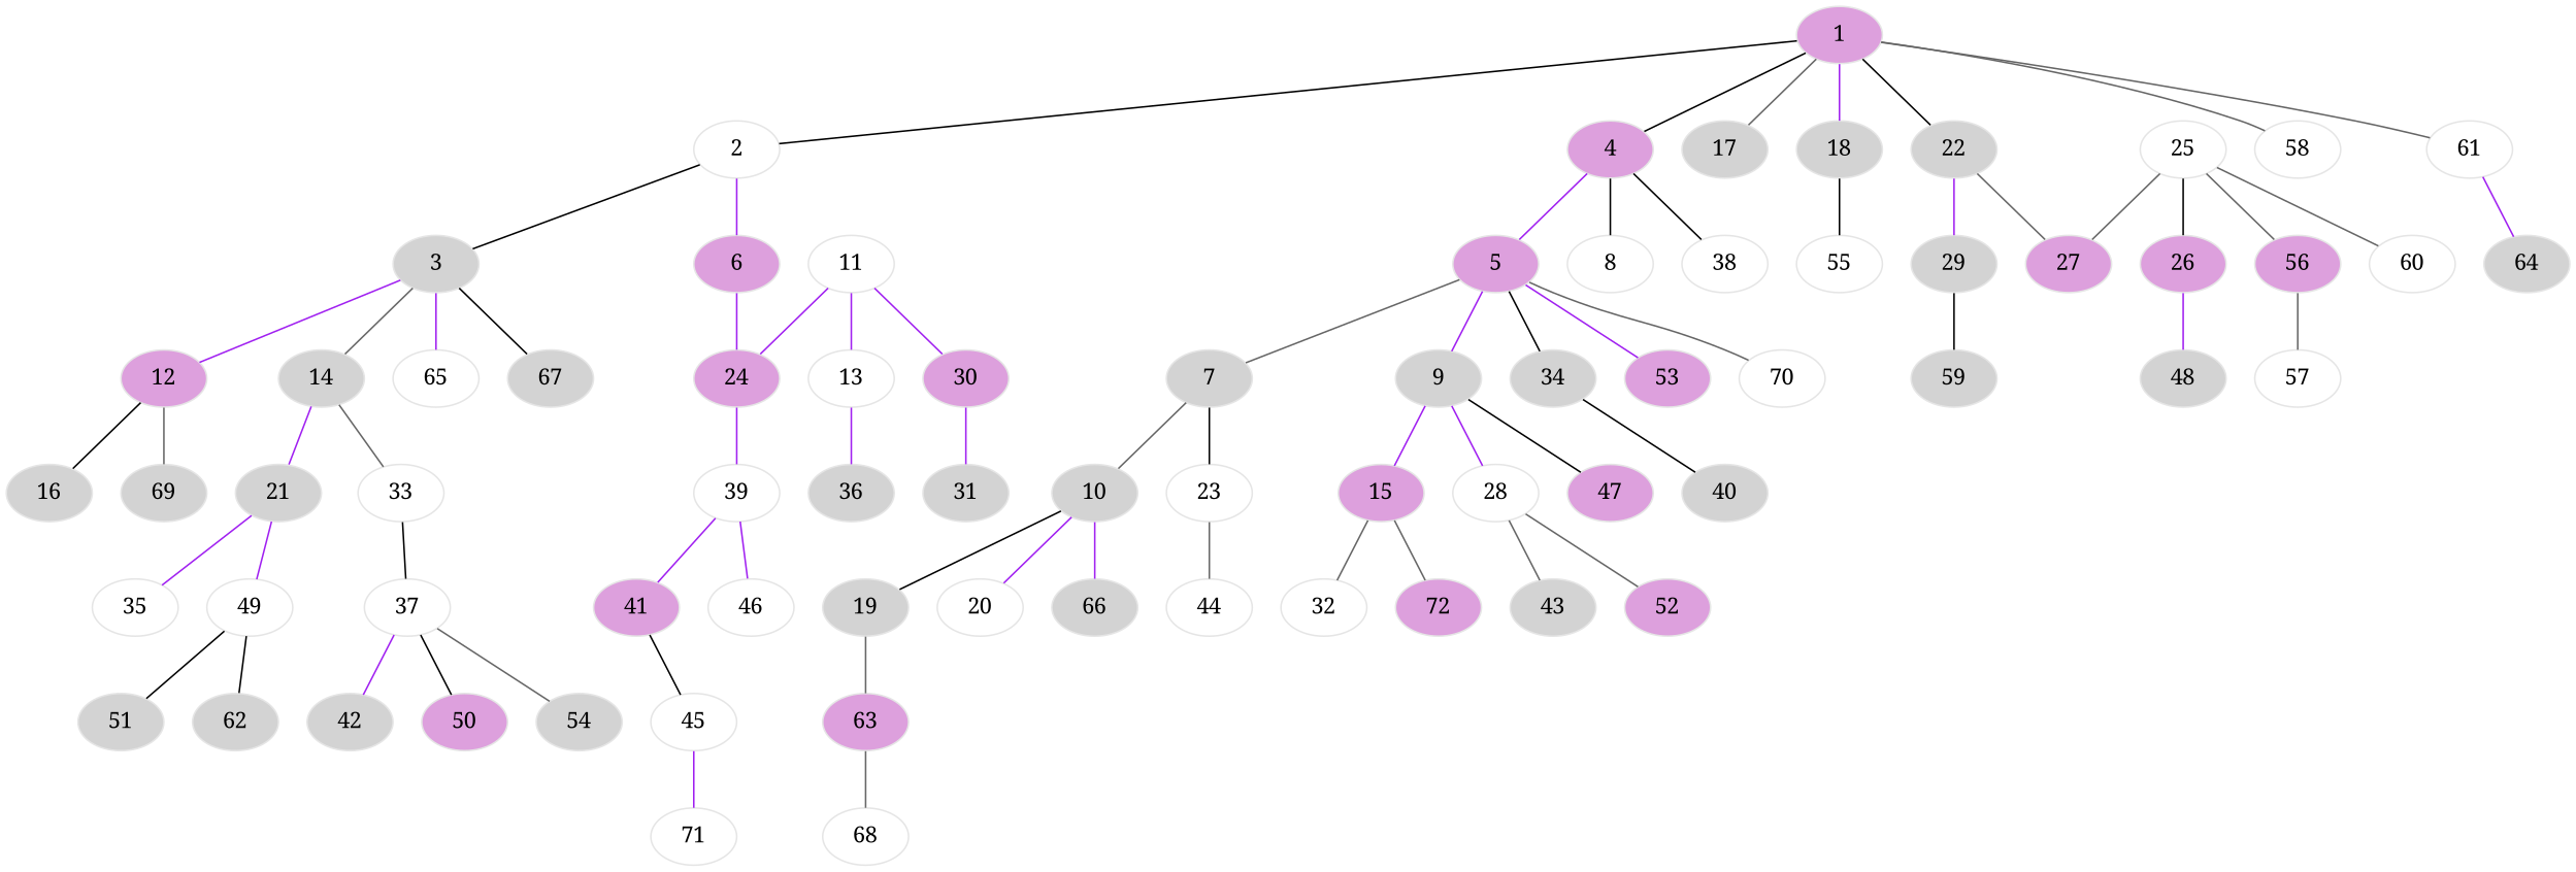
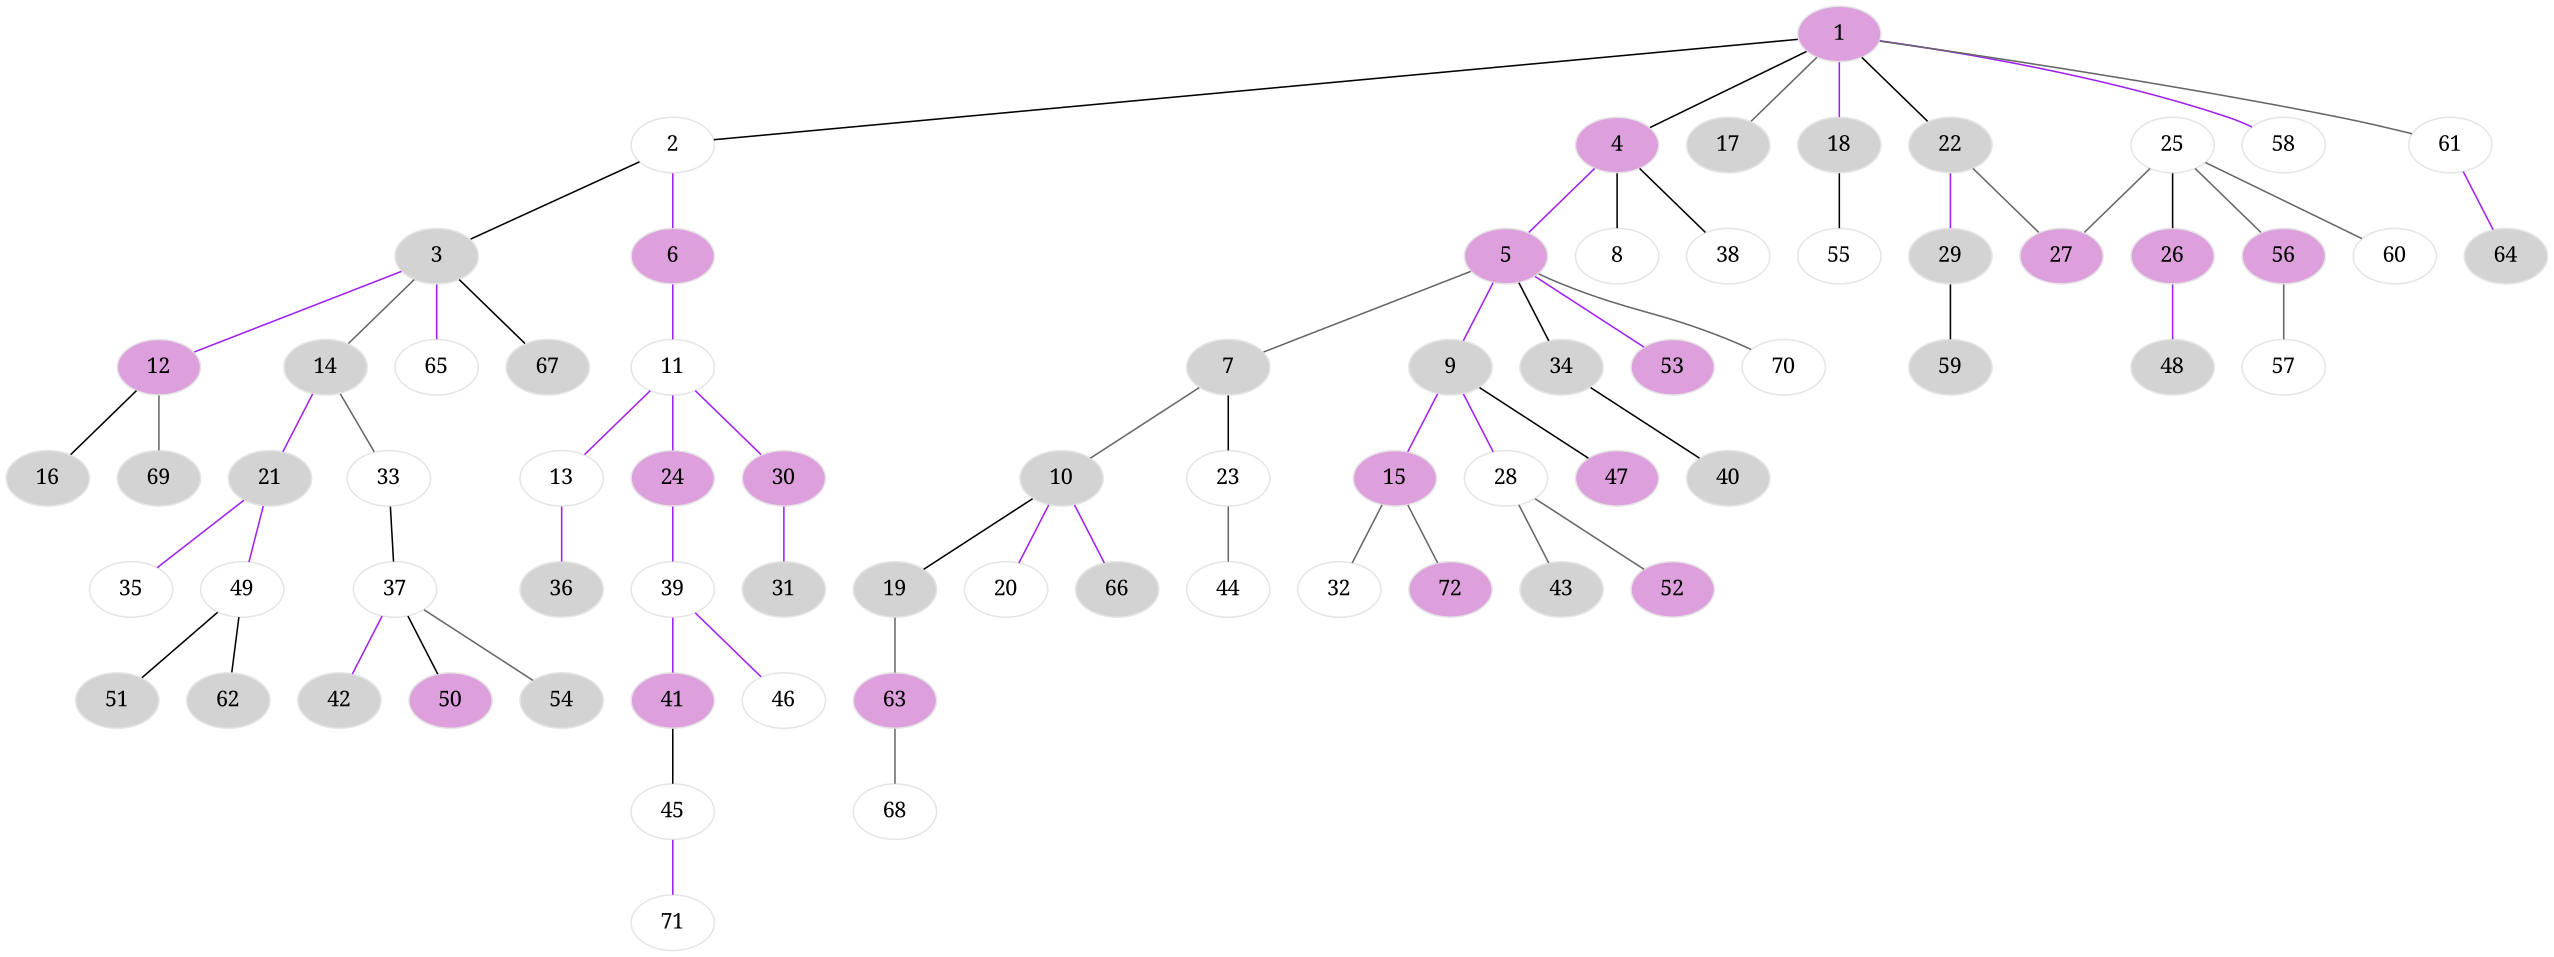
  graph {
    fontname="Noto Serif"
    node [color=gray90 fillcolor=white fontname="Noto Serif" style=filled]
    edge [color=purple fontname="Noto Serif"]
    1 [fillcolor=plum]
    2
    4 [fillcolor=plum]
    17 [fillcolor=lightgrey]
    18 [fillcolor=lightgrey]
    22 [fillcolor=lightgrey]
    58
    61
    3 [fillcolor=lightgrey]
    6 [fillcolor=plum]
    5 [fillcolor=plum]
    8
    38
    55
    29 [fillcolor=lightgrey]
    27 [fillcolor=plum]
    64 [fillcolor=lightgrey]
    12 [fillcolor=plum]
    14 [fillcolor=lightgrey]
    65
    67 [fillcolor=lightgrey]
    11
    16 [fillcolor=lightgrey]
    69 [fillcolor=lightgrey]
    21 [fillcolor=lightgrey]
    33
    7 [fillcolor=lightgrey]
    9 [fillcolor=lightgrey]
    34 [fillcolor=lightgrey]
    53 [fillcolor=plum]
    70
    10 [fillcolor=lightgrey]
    23
    15 [fillcolor=plum]
    28
    47 [fillcolor=plum]
    40 [fillcolor=lightgrey]
    13
    24 [fillcolor=plum]
    30 [fillcolor=plum]
    19 [fillcolor=lightgrey]
    20
    66 [fillcolor=lightgrey]
    44
    32
    72 [fillcolor=plum]
    43 [fillcolor=lightgrey]
    52 [fillcolor=plum]
    63 [fillcolor=plum]
    36 [fillcolor=lightgrey]
    39
    31 [fillcolor=lightgrey]
    35
    49
    37
    68
    51 [fillcolor=lightgrey]
    62 [fillcolor=lightgrey]
    26 [fillcolor=plum]
    25
    56 [fillcolor=plum]
    60
    59 [fillcolor=lightgrey]
    41 [fillcolor=plum]
    46
    48 [fillcolor=lightgrey]
    57
    42 [fillcolor=lightgrey]
    50 [fillcolor=plum]
    54 [fillcolor=lightgrey]
    45
    71
    1 -- 2 [color=black]
    1 -- 4 [color=black]
    1 -- 17 [color=gray40]
    1 -- 18
    1 -- 22 [color=black]
-   1 -- 58 [color=gray40]
+   1 -- 58
    1 -- 61 [color=gray40]
    2 -- 3 [color=black]
    2 -- 6
    4 -- 5
    4 -- 8 [color=black]
    4 -- 38 [color=black]
    18 -- 55 [color=black]
    22 -- 29
    22 -- 27 [color=gray40]
    61 -- 64
    3 -- 12
    3 -- 14 [color=gray40]
    3 -- 65
    3 -- 67 [color=black]
-   6 -- 24
+   6 -- 11
    5 -- 7 [color=gray40]
    5 -- 9
    5 -- 34 [color=black]
    5 -- 53
    5 -- 70 [color=gray40]
    29 -- 59 [color=black]
    12 -- 16 [color=black]
    12 -- 69 [color=gray40]
    14 -- 21
    14 -- 33 [color=gray40]
    11 -- 13
    11 -- 24
    11 -- 30
    21 -- 35
    21 -- 49
    33 -- 37 [color=black]
    7 -- 10 [color=gray40]
    7 -- 23 [color=black]
    9 -- 15
    9 -- 28
    9 -- 47 [color=black]
    34 -- 40 [color=black]
    10 -- 19 [color=black]
    10 -- 20
    10 -- 66
    23 -- 44 [color=gray40]
    15 -- 32 [color=gray40]
    15 -- 72 [color=gray40]
    28 -- 43 [color=gray40]
    28 -- 52 [color=gray40]
    13 -- 36
    24 -- 39
    30 -- 31
    19 -- 63 [color=gray40]
    63 -- 68 [color=gray40]
    39 -- 41
    39 -- 46
    49 -- 51 [color=black]
    49 -- 62 [color=black]
    37 -- 42
    37 -- 50 [color=black]
    37 -- 54 [color=gray40]
    26 -- 48
    25 -- 27 [color=gray40]
    25 -- 26 [color=black]
    25 -- 56 [color=gray40]
    25 -- 60 [color=gray40]
    56 -- 57 [color=gray40]
    41 -- 45 [color=black]
    45 -- 71
  }
